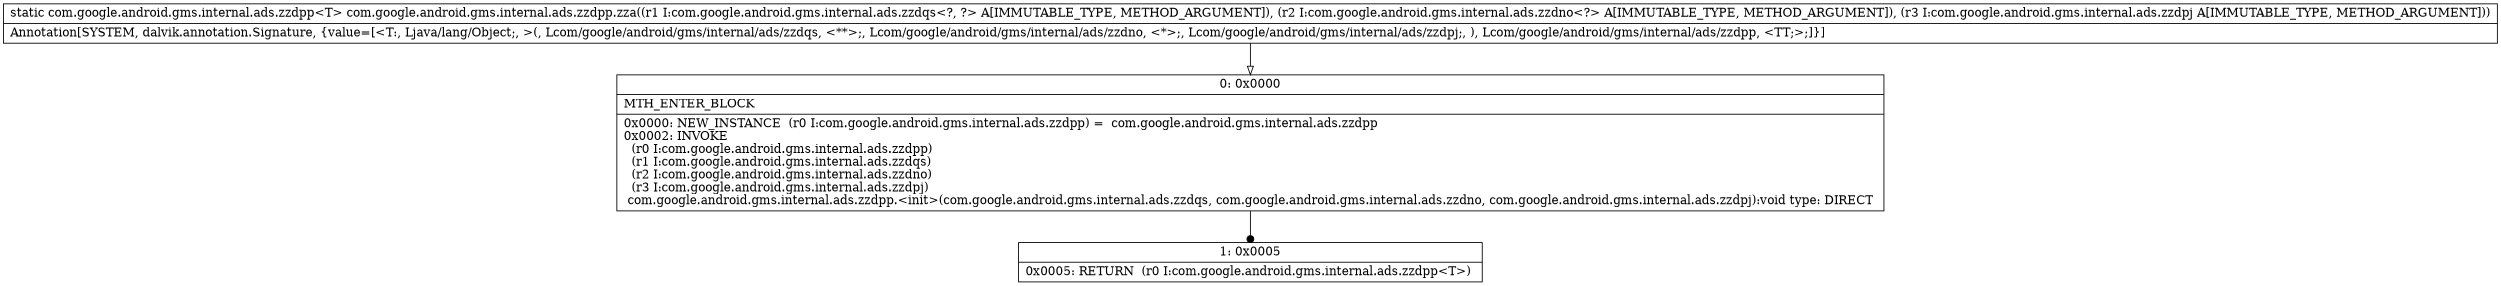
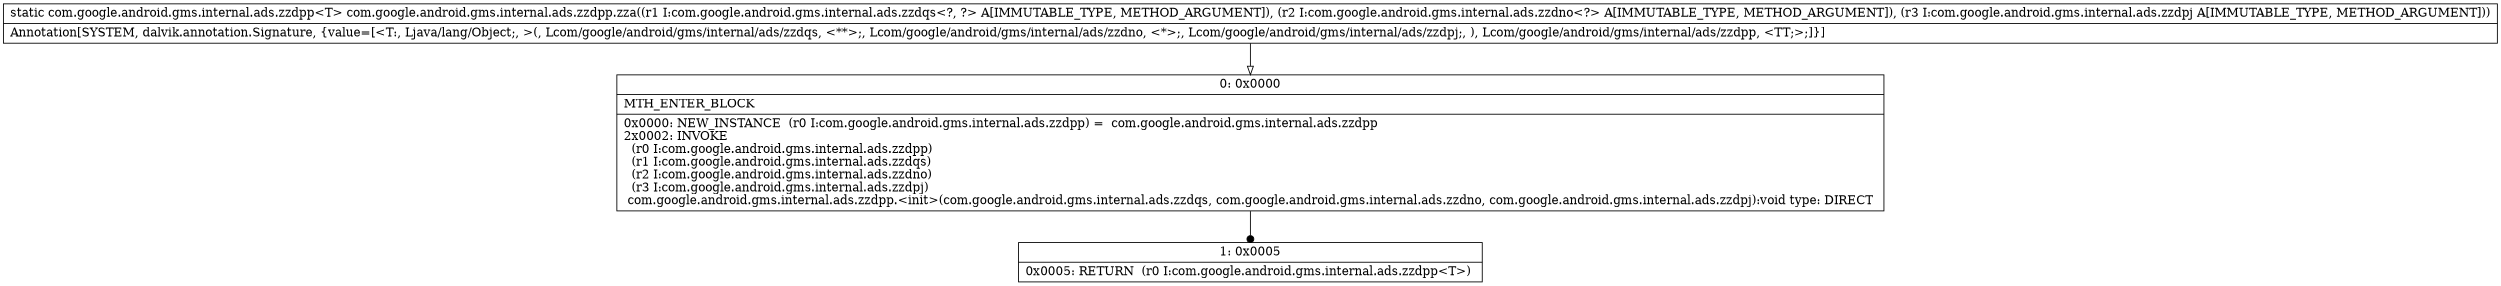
  digraph {
    node [shape=record]
-   n1 [label="{0\:\ 0x0000|MTH_ENTER_BLOCK\l|0x0000: NEW_INSTANCE  (r0 I:com.google.android.gms.internal.ads.zzdpp) =  com.google.android.gms.internal.ads.zzdpp \l0x0002: INVOKE  \l  (r0 I:com.google.android.gms.internal.ads.zzdpp)\l  (r1 I:com.google.android.gms.internal.ads.zzdqs)\l  (r2 I:com.google.android.gms.internal.ads.zzdno)\l  (r3 I:com.google.android.gms.internal.ads.zzdpj)\l com.google.android.gms.internal.ads.zzdpp.\<init\>(com.google.android.gms.internal.ads.zzdqs, com.google.android.gms.internal.ads.zzdno, com.google.android.gms.internal.ads.zzdpj):void type: DIRECT \l}"]
+   n1 [label="{0\:\ 0x0000|MTH_ENTER_BLOCK\l|0x0000: NEW_INSTANCE  (r0 I:com.google.android.gms.internal.ads.zzdpp) =  com.google.android.gms.internal.ads.zzdpp \l2x0002: INVOKE  \l  (r0 I:com.google.android.gms.internal.ads.zzdpp)\l  (r1 I:com.google.android.gms.internal.ads.zzdqs)\l  (r2 I:com.google.android.gms.internal.ads.zzdno)\l  (r3 I:com.google.android.gms.internal.ads.zzdpj)\l com.google.android.gms.internal.ads.zzdpp.\<init\>(com.google.android.gms.internal.ads.zzdqs, com.google.android.gms.internal.ads.zzdno, com.google.android.gms.internal.ads.zzdpj):void type: DIRECT \l}"]
    n2 [label="{1\:\ 0x0005|0x0005: RETURN  (r0 I:com.google.android.gms.internal.ads.zzdpp\<T\>) \l}"]
    n3 [label="{static com.google.android.gms.internal.ads.zzdpp\<T\> com.google.android.gms.internal.ads.zzdpp.zza((r1 I:com.google.android.gms.internal.ads.zzdqs\<?, ?\> A[IMMUTABLE_TYPE, METHOD_ARGUMENT]), (r2 I:com.google.android.gms.internal.ads.zzdno\<?\> A[IMMUTABLE_TYPE, METHOD_ARGUMENT]), (r3 I:com.google.android.gms.internal.ads.zzdpj A[IMMUTABLE_TYPE, METHOD_ARGUMENT]))  | Annotation[SYSTEM, dalvik.annotation.Signature, \{value=[\<T:, Ljava\/lang\/Object;, \>(, Lcom\/google\/android\/gms\/internal\/ads\/zzdqs, \<**\>;, Lcom\/google\/android\/gms\/internal\/ads\/zzdno, \<*\>;, Lcom\/google\/android\/gms\/internal\/ads\/zzdpj;, ), Lcom\/google\/android\/gms\/internal\/ads\/zzdpp, \<TT;\>;]\}]\l}"]
    n1 -> n2 [arrowhead=dot]
    n3 -> n1 [arrowhead=onormal]
  }
